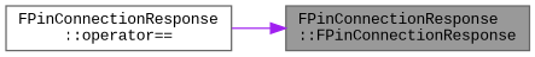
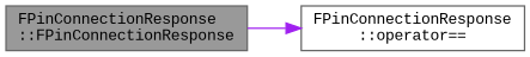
  digraph {
    rankdir=RL
    fontname="Liberation Mono"
    node [fontname="Liberation Mono" fontsize=10 shape=box style=filled]
    n1 [color=gray40 fillcolor=grey60 fontcolor=black height=0.2 label="FPinConnectionResponse\l::FPinConnectionResponse" width=0.4]
    n2 [color=grey40 fillcolor=white height=0.2 label="FPinConnectionResponse\l::operator==" width=0.4]
-   n1 -> n2 [color=purple dir=back fontname="Liberation Mono" fontsize=10 labelfontname=Helvetica labelfontsize=10 style=solid]
+   n2 -> n1 [color=purple dir=back fontname="Liberation Mono" fontsize=10 labelfontname=Helvetica labelfontsize=10 style=solid]
  }
